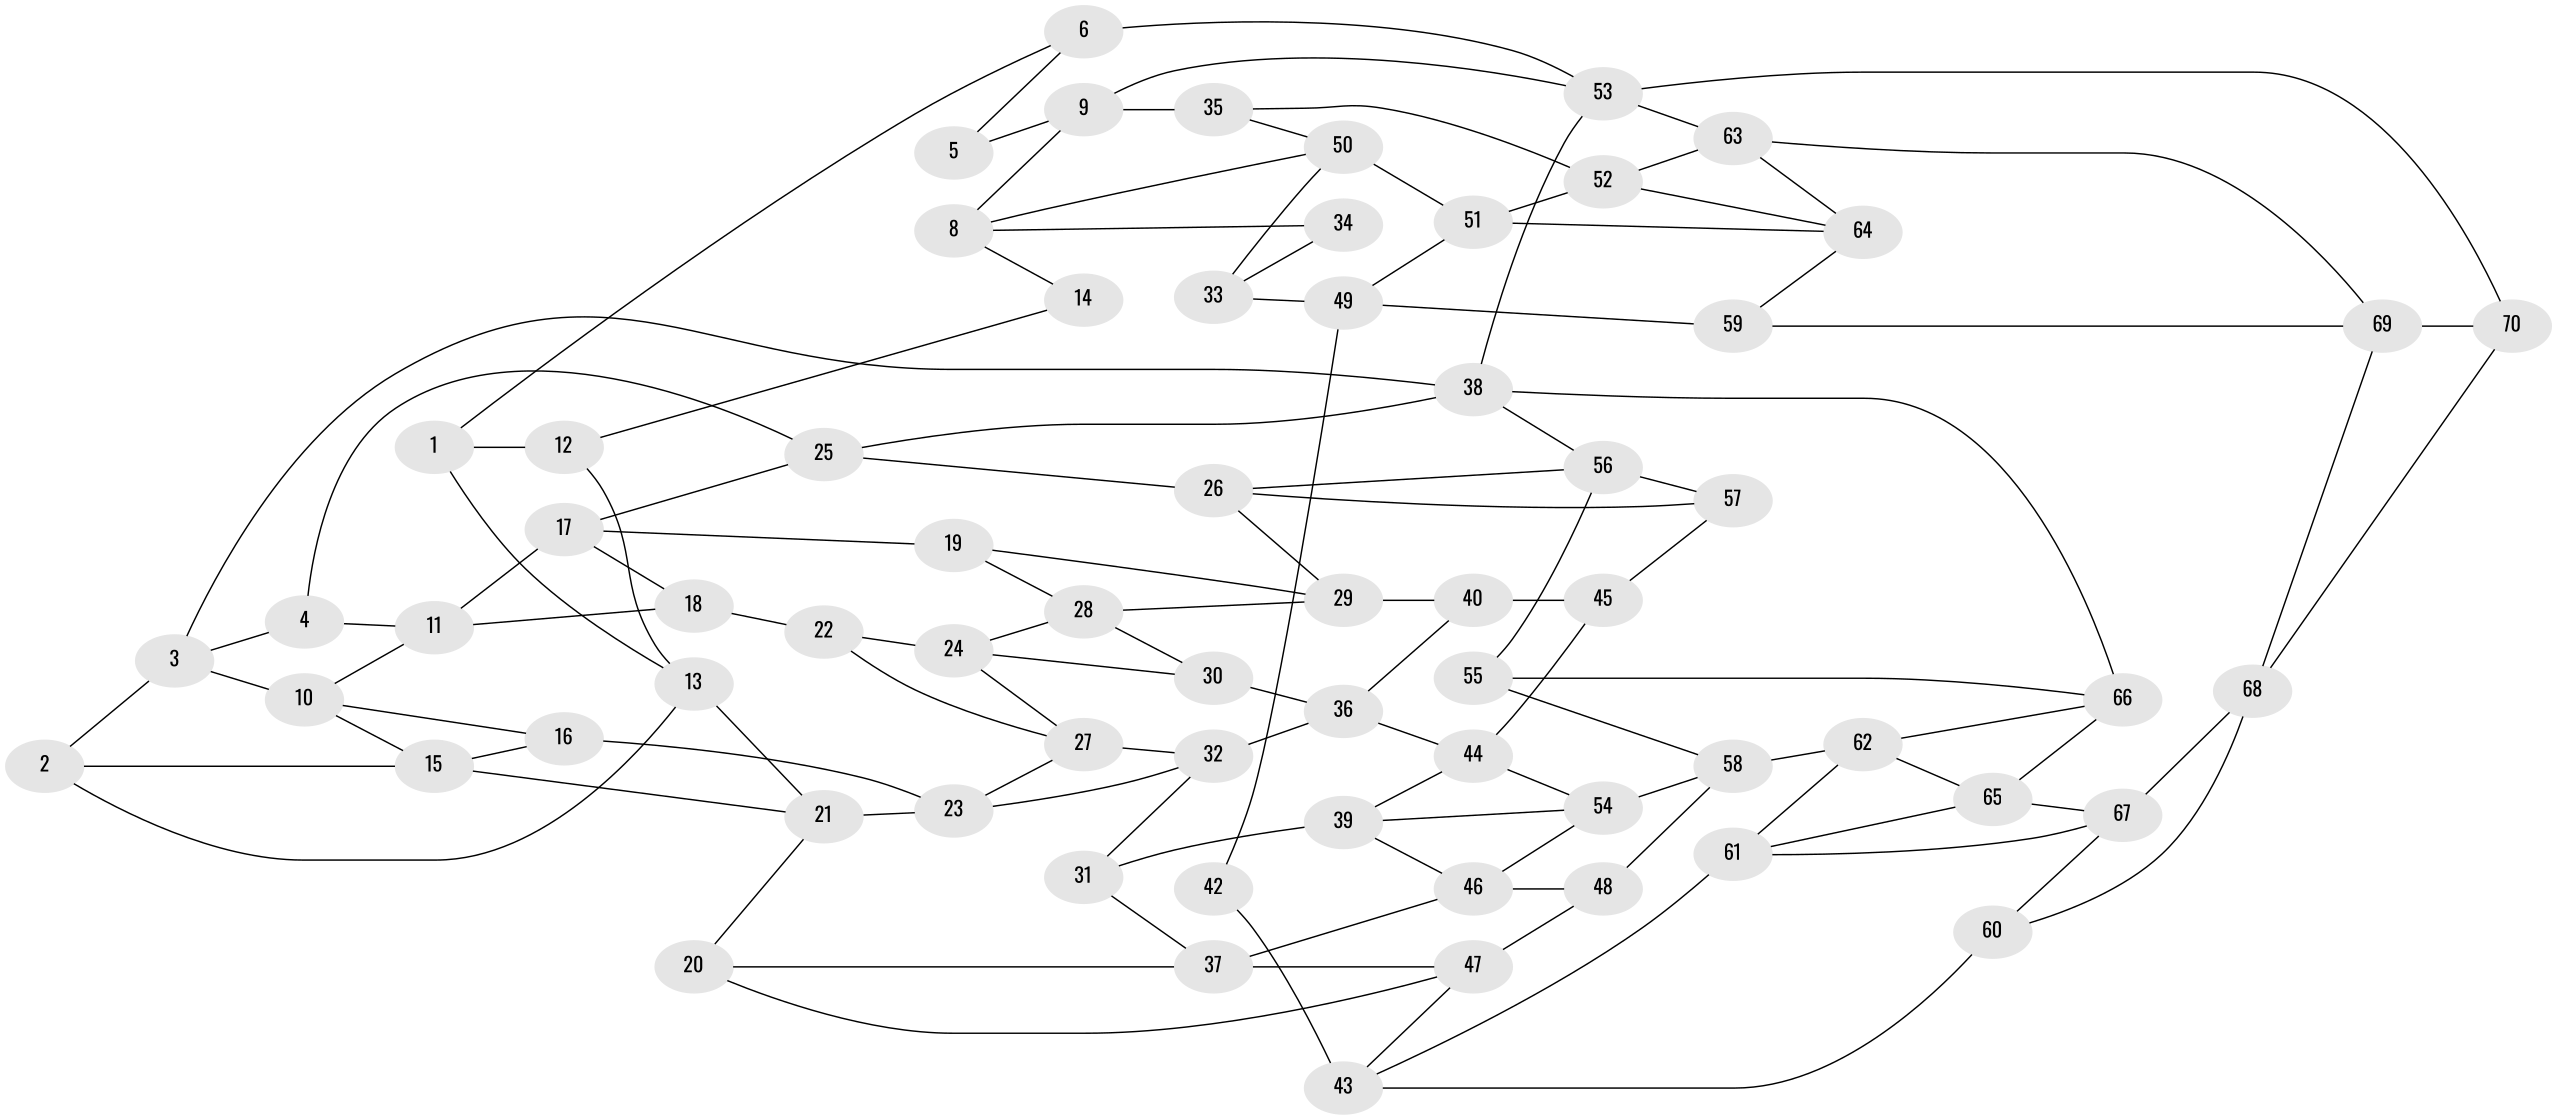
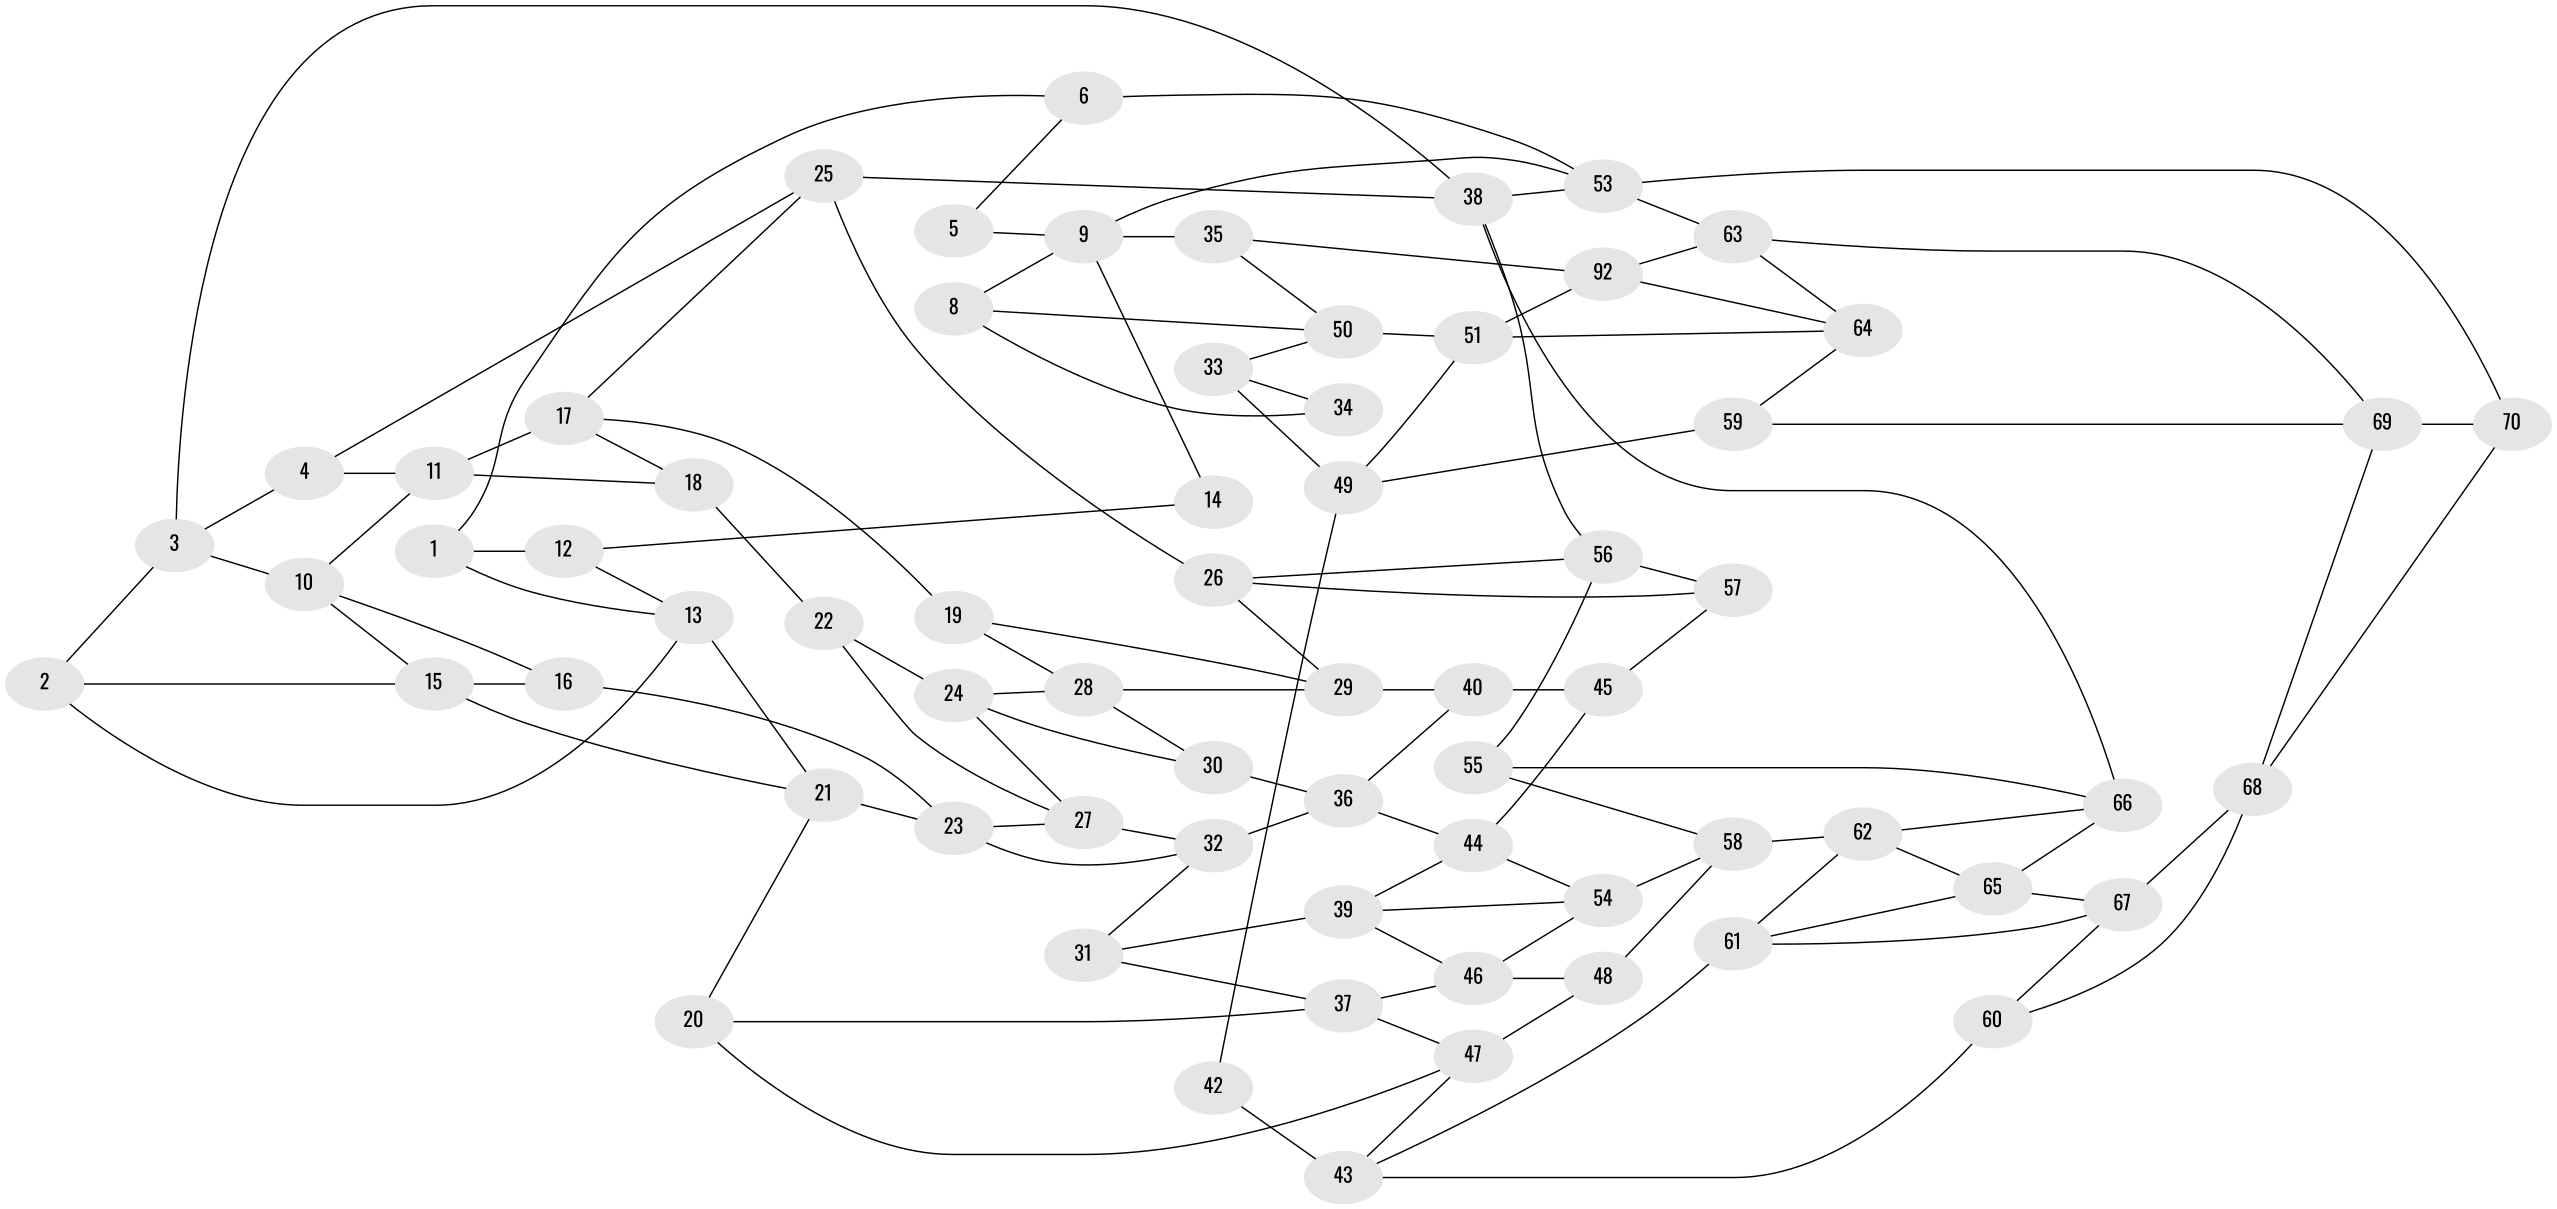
  graph {
    fontname=Oswald
    rankdir=LR
    node [color=gray90 fontname=Oswald style=filled]
    edge [fontname=Oswald weight=1.0]
    1
    6
    12
    13
    53
    14
    21
    2
    3
    15
    4
    10
    38
    16
    11
    25
    56
    66
    17
    18
    26
    5
    9
    35
    63
    70
    8
    34
    50
    51
-   52
+   52 [label=92]
    23
    19
    22
    27
    32
    28
    29
    24
    30
    40
    20
    37
    47
    46
    48
    36
    57
    45
    44
    31
    39
    54
    33
    49
    59
    64
    58
    42
    43
    60
    61
    67
    68
    62
    65
    69
    55
    1 -- 6
    1 -- 12
    1 -- 13
    6 -- 53
    12 -- 13
    12 -- 14
    13 -- 21
    53 -- 63
    53 -- 70
    21 -- 23
    2 -- 13
    2 -- 3
    2 -- 15
    3 -- 4
    3 -- 10
    3 -- 38
    15 -- 21
    15 -- 16
    4 -- 11
    4 -- 25
    10 -- 15
    10 -- 16
    10 -- 11
    38 -- 53 [weight=2.0]
    38 -- 56
    38 -- 66
    16 -- 23
    11 -- 17
    11 -- 18
    25 -- 38
    25 -- 26
    56 -- 57 [weight=2.0]
    17 -- 25
    17 -- 18
    17 -- 19
    18 -- 22 [weight=2.0]
    26 -- 56
    26 -- 29
    26 -- 57
    5 -- 6
    5 -- 9
    9 -- 53
    9 -- 35
    35 -- 50
    35 -- 52
    63 -- 64
    63 -- 69
-   8 -- 14
+   9 -- 14
    8 -- 9
    8 -- 34
    8 -- 50
    50 -- 51
    51 -- 52
    51 -- 64
    52 -- 63
    52 -- 64
    23 -- 27
    23 -- 32
    19 -- 28
    19 -- 29
    22 -- 27
    22 -- 24
    27 -- 32
    32 -- 36
    28 -- 29
    28 -- 30
    29 -- 40
    24 -- 27
    24 -- 28
    24 -- 30
    30 -- 36
    40 -- 45
    20 -- 21
    20 -- 37
    20 -- 47
    37 -- 47
    37 -- 46
    47 -- 48
    46 -- 48
    46 -- 54
    48 -- 58
    36 -- 40
    36 -- 44
    45 -- 57
    44 -- 45
    44 -- 54
    31 -- 32
    31 -- 37
    31 -- 39
    39 -- 46
    39 -- 44
    39 -- 54
    54 -- 58
    33 -- 34
    33 -- 50
    33 -- 49
    49 -- 51
    49 -- 59
    59 -- 64
    59 -- 69
    58 -- 62
    42 -- 49
    42 -- 43
    43 -- 47
    43 -- 60
    43 -- 61
    60 -- 67
    60 -- 68
    61 -- 67
    61 -- 62
    61 -- 65
    67 -- 68
    68 -- 70
    68 -- 69
    62 -- 66
    62 -- 65
    65 -- 66
    65 -- 67
    69 -- 70
    55 -- 56
    55 -- 66
    55 -- 58
  }
